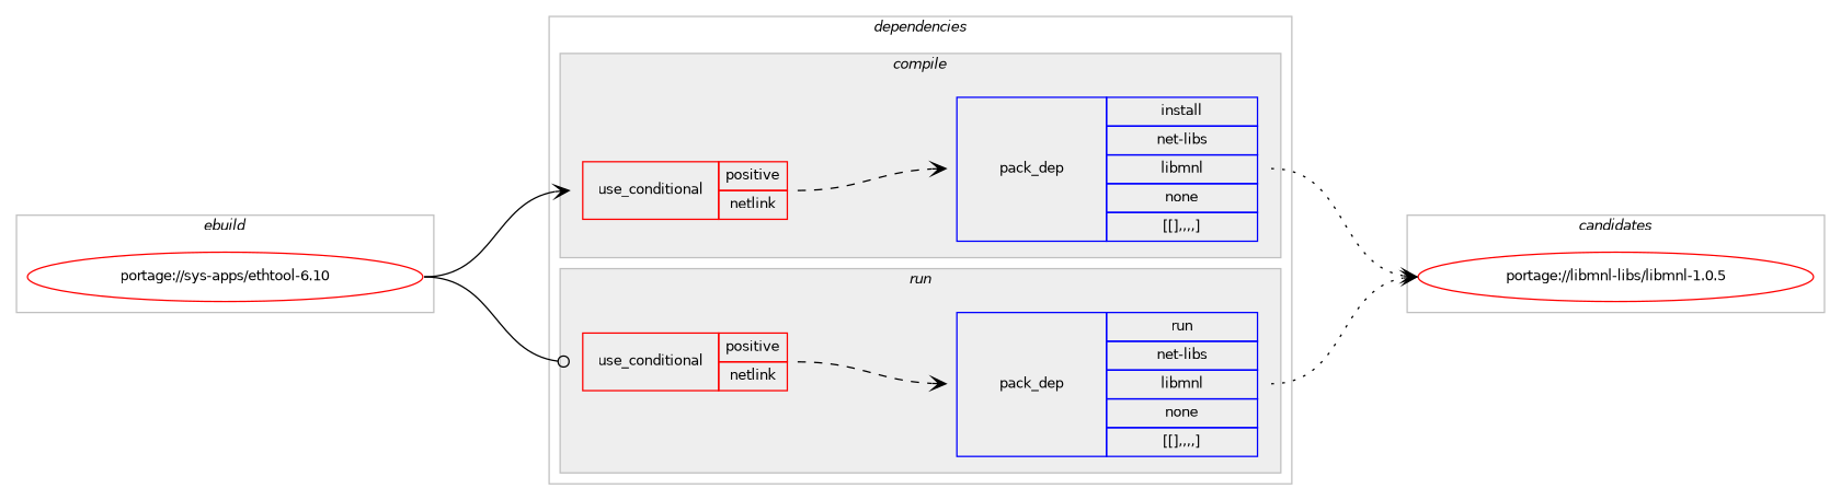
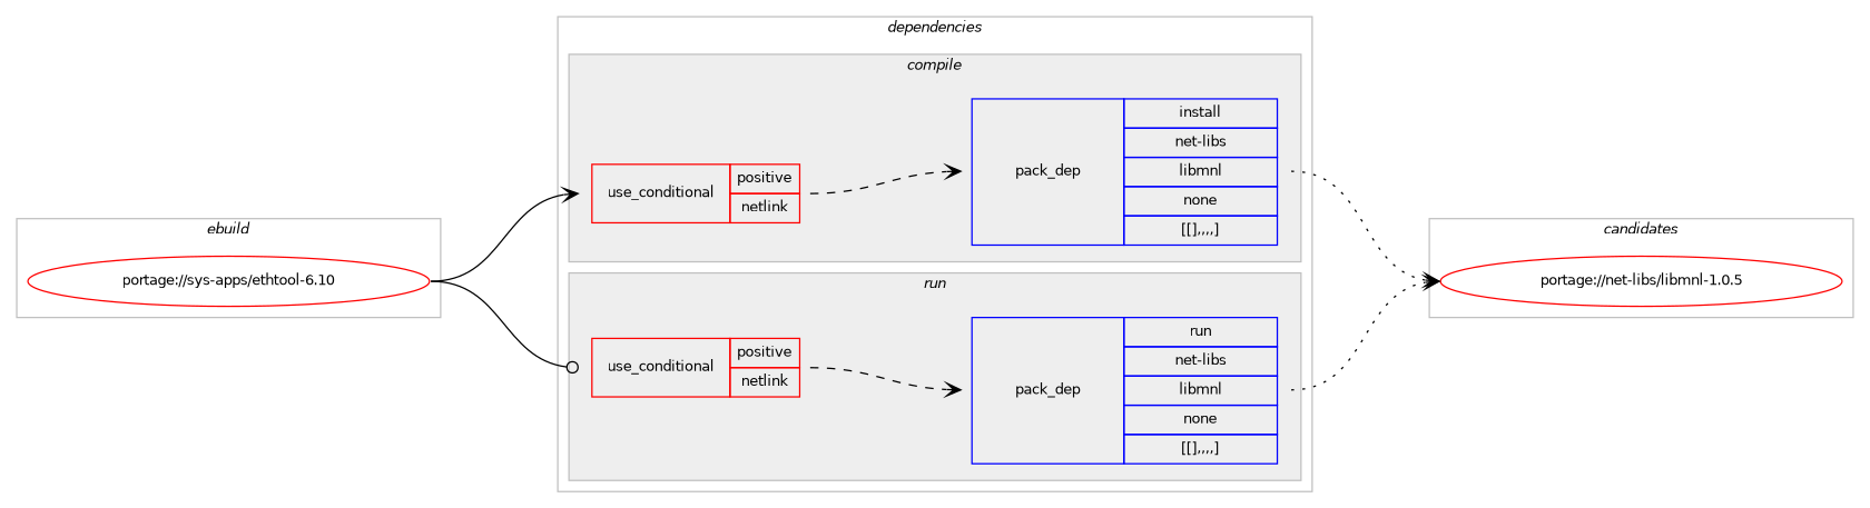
  digraph {
    compound=true
    concentrate=true
    fontname=Helvetica
    fontsize=10
    newrank=true
    rankdir=LR
    ranksep=1.5
    node [color=red fontname=Helvetica fontsize=10 shape=none]
    edge [arrowhead=vee headport=w style=solid tailport=e weight=20]
    n1 [label="portage://sys-apps/ethtool-6.10" width=4 shape=""]
    n2 [color=blue label=<<TABLE BORDER="0" CELLBORDER="1" CELLSPACING="0" CELLPADDING="4" WIDTH="220"><TR><TD ROWSPAN="6" CELLPADDING="30">pack_dep</TD></TR><TR><TD WIDTH="110">install</TD></TR><TR><TD>net-libs</TD></TR><TR><TD>libmnl</TD></TR><TR><TD>none</TD></TR><TR><TD>[[],,,,]</TD></TR></TABLE>>]
    n3 [label=<<TABLE BORDER="0" CELLBORDER="1" CELLSPACING="0" CELLPADDING="4"><TR><TD ROWSPAN="3" CELLPADDING="10">use_conditional</TD></TR><TR><TD>positive</TD></TR><TR><TD>netlink</TD></TR></TABLE>>]
    n4 [color=blue label=<<TABLE BORDER="0" CELLBORDER="1" CELLSPACING="0" CELLPADDING="4" WIDTH="220"><TR><TD ROWSPAN="6" CELLPADDING="30">pack_dep</TD></TR><TR><TD WIDTH="110">run</TD></TR><TR><TD>net-libs</TD></TR><TR><TD>libmnl</TD></TR><TR><TD>none</TD></TR><TR><TD>[[],,,,]</TD></TR></TABLE>>]
    n5 [label=<<TABLE BORDER="0" CELLBORDER="1" CELLSPACING="0" CELLPADDING="4"><TR><TD ROWSPAN="3" CELLPADDING="10">use_conditional</TD></TR><TR><TD>positive</TD></TR><TR><TD>netlink</TD></TR></TABLE>>]
-   n6 [label="portage://libmnl-libs/libmnl-1.0.5" width=4 shape=""]
+   n6 [label="portage://net-libs/libmnl-1.0.5" width=4 shape=""]
    subgraph cluster_1 {
      color=gray
      label=<<i>ebuild</i>>
      n1
    }
    subgraph cluster_2 {
      color=gray
      label=<<i>dependencies</i>>
      subgraph cluster_3 {
        color=gray
        fillcolor="#eeeeee"
        label=<<i>compile</i>>
        style=filled
        subgraph sub_4 {
          color=gray
          fillcolor="#eeeeee"
          label=<<i>compile</i>>
          style=filled
          n3
          subgraph sub_5 {
            color=gray
            fillcolor="#eeeeee"
            label=<<i>compile</i>>
            style=filled
            n2
          }
        }
      }
      subgraph cluster_6 {
        color=gray
        fillcolor="#eeeeee"
        label=<<i>compile and run</i>>
        style=filled
      }
      subgraph cluster_7 {
        color=gray
        fillcolor="#eeeeee"
        label=<<i>run</i>>
        style=filled
        subgraph sub_8 {
          color=gray
          fillcolor="#eeeeee"
          label=<<i>run</i>>
          style=filled
          n5
          subgraph sub_9 {
            color=gray
            fillcolor="#eeeeee"
            label=<<i>run</i>>
            style=filled
            n4
          }
        }
      }
    }
    subgraph cluster_10 {
      color=gray
      label=<<i>candidates</i>>
      rank=same
      subgraph sub_11 {
        color=black
        label=<<i>candidates</i>>
        nodesep=1
        rank=same
        n6
      }
      subgraph sub_12 {
        color=black
        label=<<i>candidates</i>>
        nodesep=1
        rank=same
        n6
      }
    }
    n1 -> n3
    n1 -> n5 [arrowhead=odot]
    n2 -> n6 [style=dotted weight=100]
    n3 -> n2 [style=dashed]
    n4 -> n6 [style=dotted weight=100]
    n5 -> n4 [style=dashed]
  }
